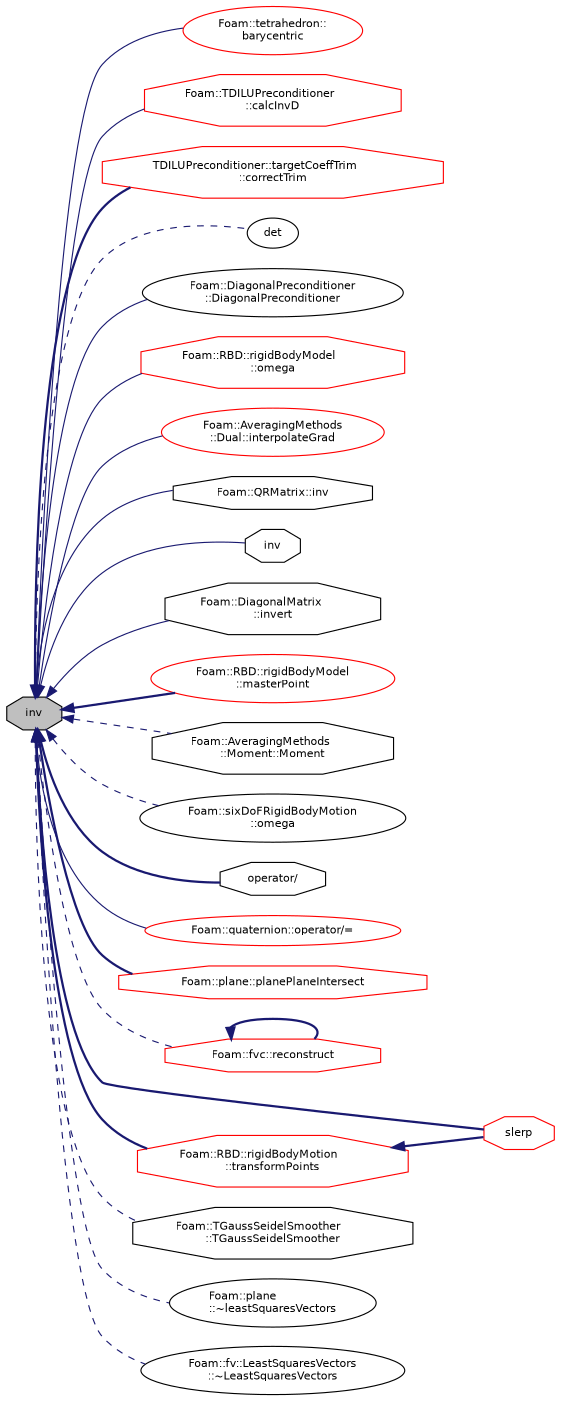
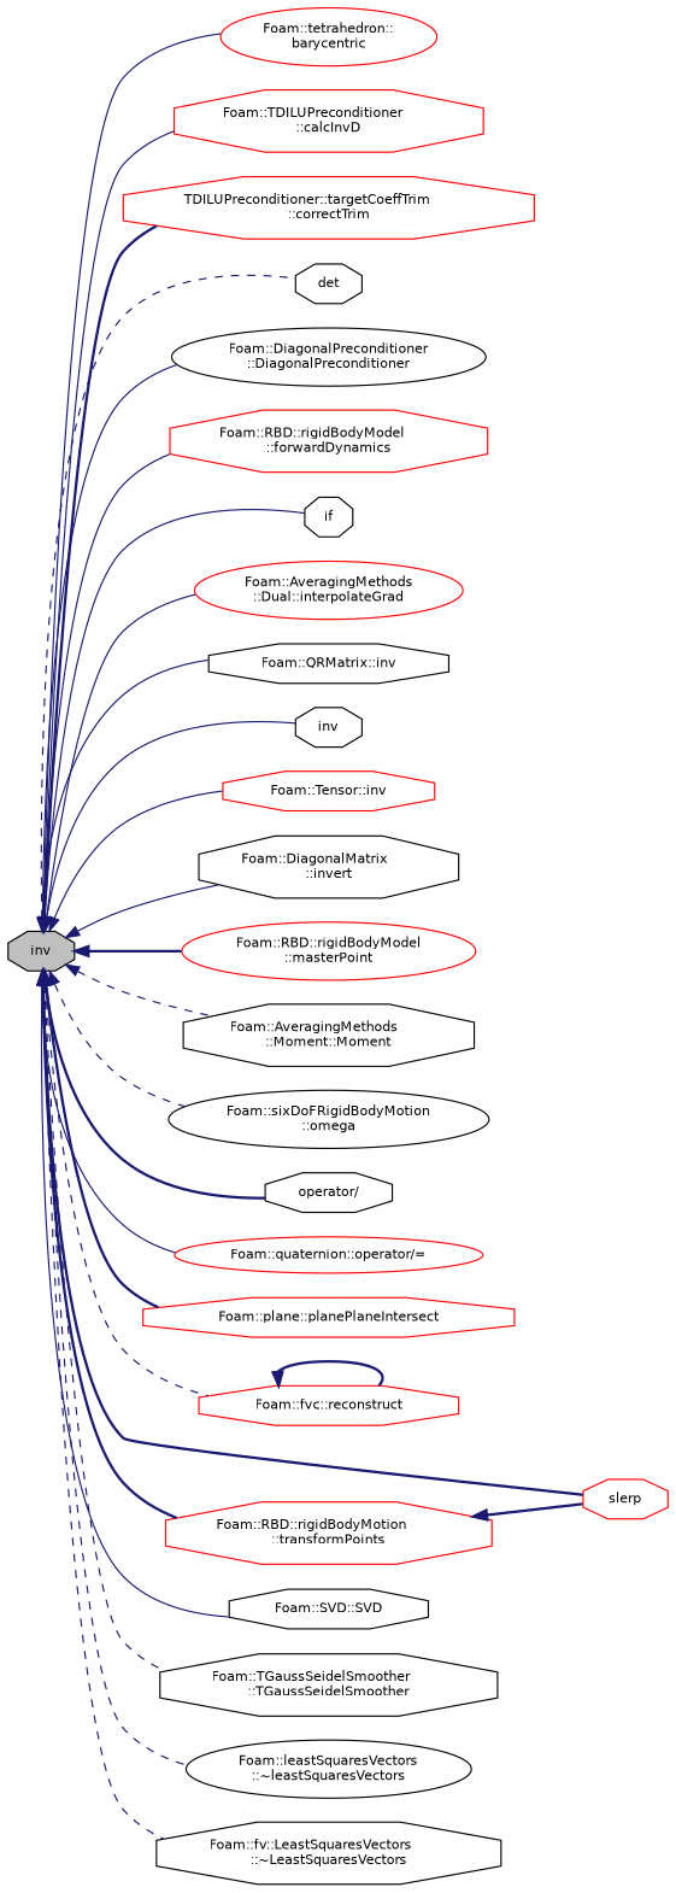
  digraph {
    rankdir=LR
    node [color=black fontname=Helvetica fontsize=10 shape=octagon]
    edge [color=midnightblue dir=back fontname=Helvetica fontsize=10 labelfontname=Helvetica labelfontsize=10 style=solid]
    n1 [fillcolor=grey75 fontcolor=black height=0.2 label=inv style=filled width=0.4]
    n2 [color=red height=0.2 label="Foam::tetrahedron::\lbarycentric" shape=ellipse width=0.4]
    n3 [color=red height=0.2 label="Foam::TDILUPreconditioner\l::calcInvD" width=0.4]
    n4 [color=red height=0.2 label="TDILUPreconditioner::targetCoeffTrim\l::correctTrim" width=0.4]
-   n5 [height=0.2 label=det shape=ellipse width=0.4]
+   n5 [height=0.2 label=det width=0.4]
    n6 [height=0.2 label="Foam::DiagonalPreconditioner\l::DiagonalPreconditioner" shape=ellipse width=0.4]
-   n7 [color=red height=0.2 label="Foam::RBD::rigidBodyModel\l::omega" width=0.4]
+   n7 [color=red height=0.2 label="Foam::RBD::rigidBodyModel\l::forwardDynamics" width=0.4]
+   n8 [height=0.2 label=if width=0.4]
    n9 [color=red height=0.2 label="Foam::AveragingMethods\l::Dual::interpolateGrad" shape=ellipse width=0.4]
    n10 [height=0.2 label="Foam::QRMatrix::inv" width=0.4]
    n11 [height=0.2 label=inv width=0.4]
+   n12 [color=red height=0.2 label="Foam::Tensor::inv" width=0.4]
    n13 [height=0.2 label="Foam::DiagonalMatrix\l::invert" width=0.4]
    n14 [color=red height=0.2 label="Foam::RBD::rigidBodyModel\l::masterPoint" shape=ellipse width=0.4]
    n15 [height=0.2 label="Foam::AveragingMethods\l::Moment::Moment" width=0.4]
    n16 [height=0.2 label="Foam::sixDoFRigidBodyMotion\l::omega" shape=ellipse width=0.4]
    n17 [height=0.2 label="operator/" width=0.4]
    n18 [color=red height=0.2 label="Foam::quaternion::operator/=" shape=ellipse width=0.4]
    n19 [color=red height=0.2 label="Foam::plane::planePlaneIntersect" width=0.4]
    n20 [color=red height=0.2 label="Foam::fvc::reconstruct" width=0.4]
    n21 [color=red height=0.2 label=slerp width=0.4]
    n22 [color=red height=0.2 label="Foam::RBD::rigidBodyMotion\l::transformPoints" width=0.4]
+   n23 [height=0.2 label="Foam::SVD::SVD" width=0.4]
    n24 [height=0.2 label="Foam::TGaussSeidelSmoother\l::TGaussSeidelSmoother" width=0.4]
-   n25 [height=0.2 label="Foam::plane\l::~leastSquaresVectors" shape=ellipse width=0.4]
-   n26 [height=0.2 label="Foam::fv::LeastSquaresVectors\l::~LeastSquaresVectors" shape=ellipse width=0.4]
+   n25 [height=0.2 label="Foam::leastSquaresVectors\l::~leastSquaresVectors" shape=ellipse width=0.4]
+   n26 [height=0.2 label="Foam::fv::LeastSquaresVectors\l::~LeastSquaresVectors" width=0.4]
    n1 -> n2
    n1 -> n3
    n1 -> n4 [style=bold]
    n1 -> n5 [style=dashed]
    n1 -> n6
    n1 -> n7
+   n1 -> n8
    n1 -> n9
    n1 -> n10
    n1 -> n11
+   n1 -> n12
    n1 -> n13
    n1 -> n14 [style=bold]
    n1 -> n15 [style=dashed]
    n1 -> n16 [style=dashed]
    n1 -> n17 [style=bold]
    n1 -> n18
    n1 -> n19 [style=bold]
    n1 -> n20 [style=dashed]
    n1 -> n21 [style=bold]
    n1 -> n22 [style=bold]
+   n1 -> n23
    n1 -> n24 [style=dashed]
    n1 -> n25 [style=dashed]
    n1 -> n26 [style=dashed]
    n20 -> n20 [style=bold]
    n22 -> n21 [style=bold]
  }
